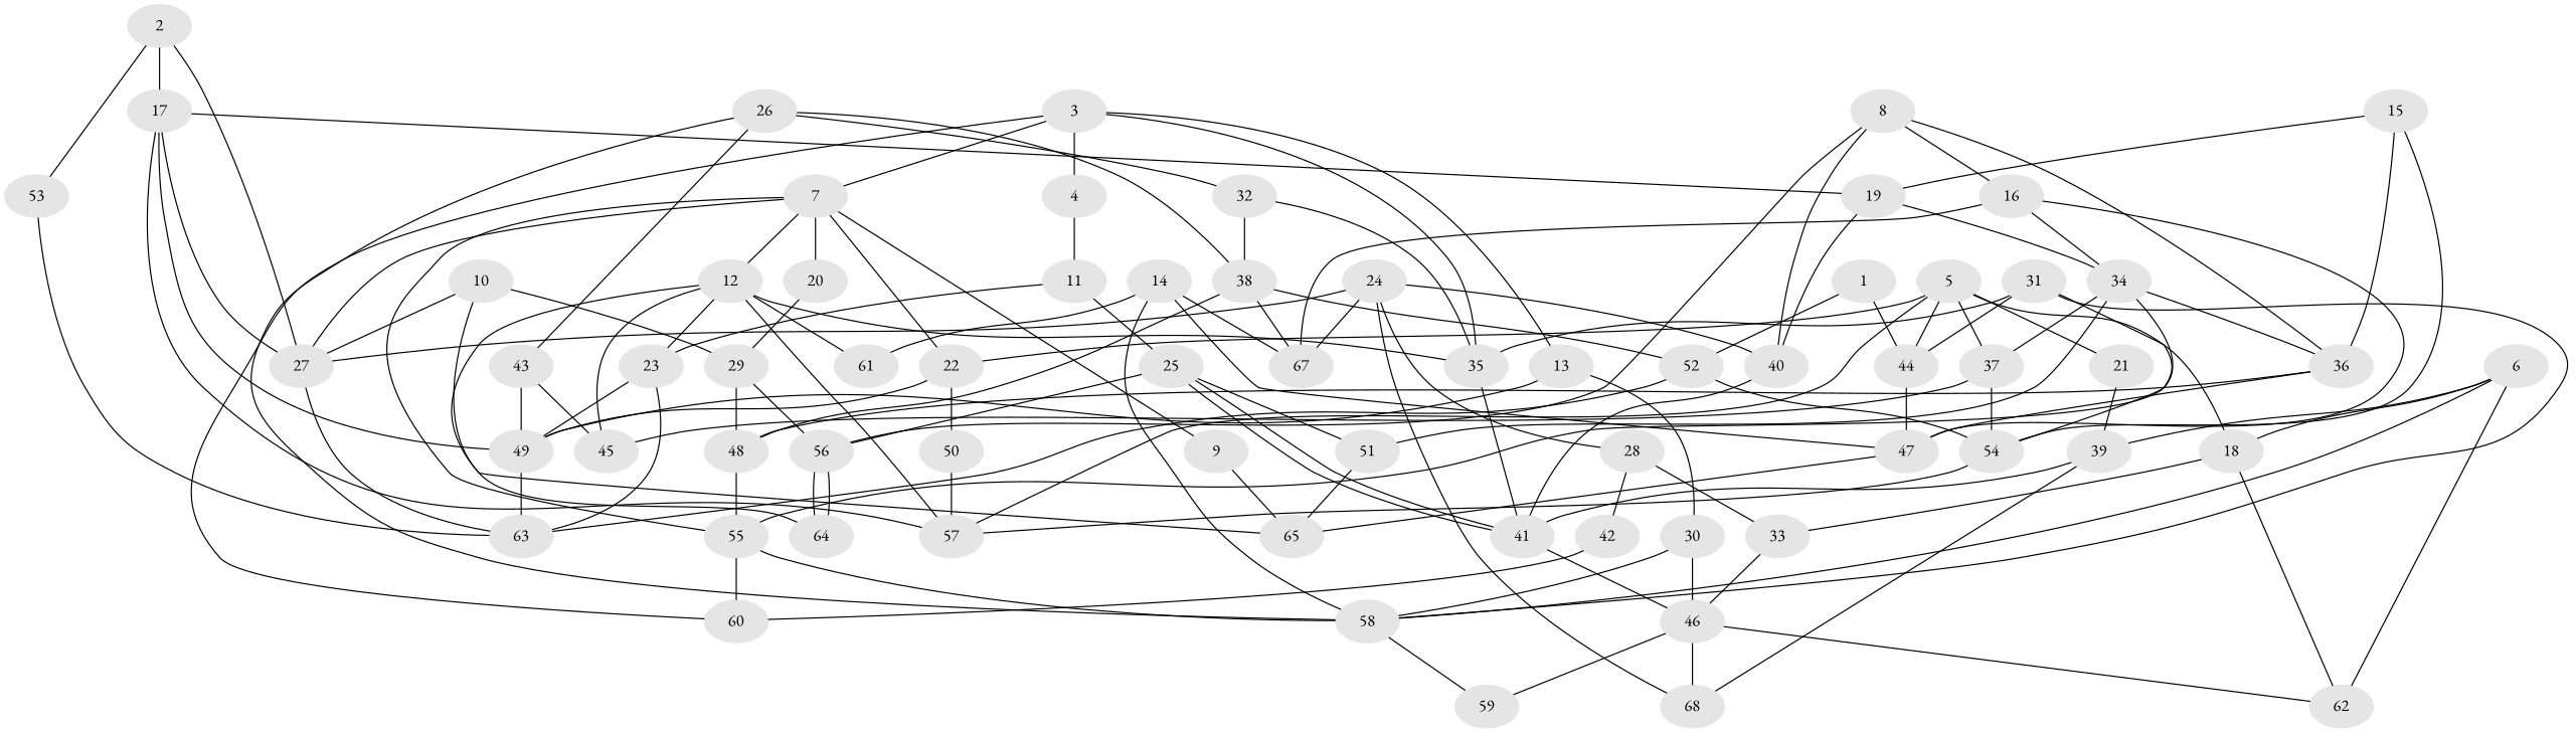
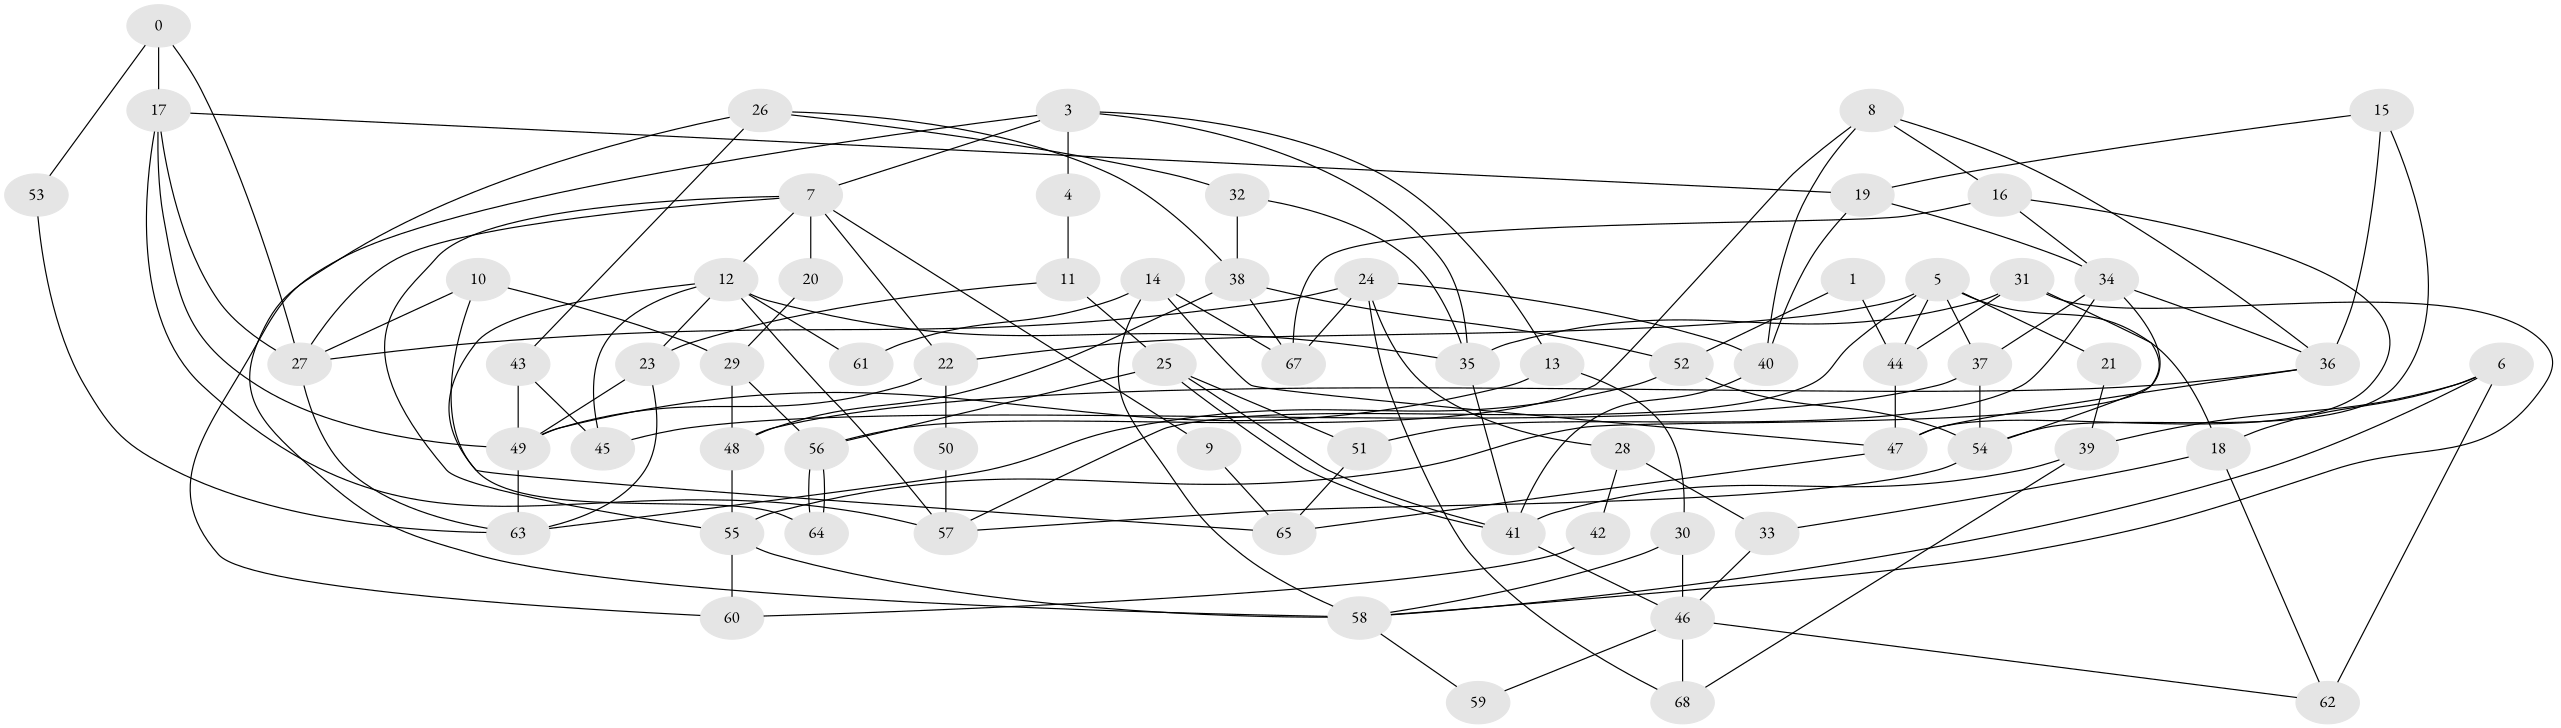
  graph {
    fontname="EB Garamond"
    node [color=gray90 fontname="EB Garamond" style=filled]
    edge [fontname="EB Garamond"]
    1
    44
    52
    47
    54
    63
-   2
+   2 [label=0]
    17
    27
    53
    57
    49
    19
    3
    4
    7
    13
    35
    60
    11
    22
    9
    12
    20
    55
    30
    41
    23
    25
    5
    18
    21
    37
    62
    33
    39
    50
    45
    6
    58
    68
    59
    65
    61
    64
    29
    8
    16
    36
    40
    56
    67
    34
    48
    10
    51
    46
    14
    15
    24
    28
    42
    26
    32
    38
    43
    31
    1 -- 44
    1 -- 52
    44 -- 47
    52 -- 54
    52 -- 63
    47 -- 65
    54 -- 57
    2 -- 17
    2 -- 27
    2 -- 53
    17 -- 27
    17 -- 57
    17 -- 49
    17 -- 19
    27 -- 63
    53 -- 63
    49 -- 63
    19 -- 40
    19 -- 34
    3 -- 4
    3 -- 7
    3 -- 13
    3 -- 35
    3 -- 60
    4 -- 11
    7 -- 27
    7 -- 22
    7 -- 9
    7 -- 12
    7 -- 20
    7 -- 55
    13 -- 49
    13 -- 30
    35 -- 41
    11 -- 23
    11 -- 25
    22 -- 49
    22 -- 50
    9 -- 65
    12 -- 57
    12 -- 35
    12 -- 23
    12 -- 45
    12 -- 61
    12 -- 64
    20 -- 29
    55 -- 60
    55 -- 58
    30 -- 58
    30 -- 46
    41 -- 46
    23 -- 63
    23 -- 49
    25 -- 41
    25 -- 41
    25 -- 56
    25 -- 51
    5 -- 44
    5 -- 57
    5 -- 22
    5 -- 18
    5 -- 21
    5 -- 37
    18 -- 62
    18 -- 33
    21 -- 39
    37 -- 54
    37 -- 45
    33 -- 46
    39 -- 41
    39 -- 68
    50 -- 57
    6 -- 18
    6 -- 62
    6 -- 39
    6 -- 58
    58 -- 59
    29 -- 56
    29 -- 48
    8 -- 16
    8 -- 36
    8 -- 40
    8 -- 56
    16 -- 47
    16 -- 67
    16 -- 34
    36 -- 47
    36 -- 48
    40 -- 41
    56 -- 64
    56 -- 64
    34 -- 55
    34 -- 37
    34 -- 36
    34 -- 51
    48 -- 55
    10 -- 27
    10 -- 65
    10 -- 29
    51 -- 65
    46 -- 62
    46 -- 68
    46 -- 59
    14 -- 47
    14 -- 58
    14 -- 61
    14 -- 67
    15 -- 54
    15 -- 19
    15 -- 36
    24 -- 27
    24 -- 68
    24 -- 40
    24 -- 67
    24 -- 28
    28 -- 33
    28 -- 42
    42 -- 60
    26 -- 58
    26 -- 32
    26 -- 38
    26 -- 43
    32 -- 35
    32 -- 38
    38 -- 52
    38 -- 67
    38 -- 48
    43 -- 49
    43 -- 45
    31 -- 44
    31 -- 54
    31 -- 35
    31 -- 58
  }
